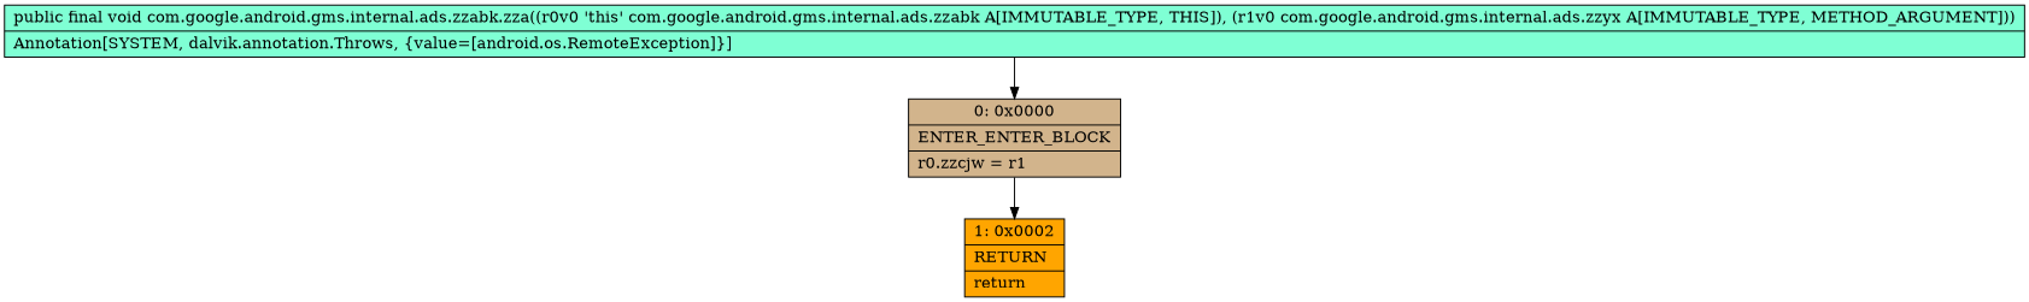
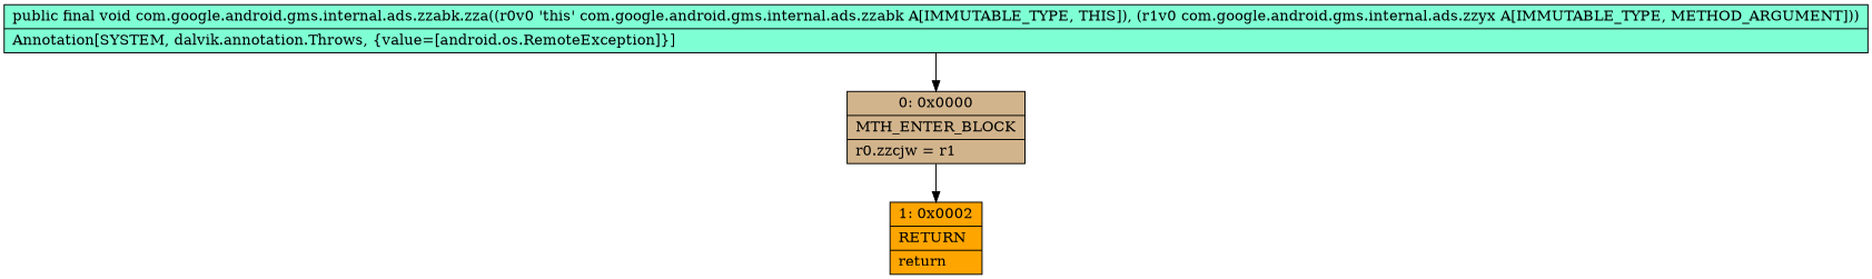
  digraph {
    node [shape=record style=filled]
-   n1 [label="{0\:\ 0x0000|ENTER_ENTER_BLOCK\l|r0.zzcjw = r1\l}" fillcolor=tan]
+   n1 [label="{0\:\ 0x0000|MTH_ENTER_BLOCK\l|r0.zzcjw = r1\l}" fillcolor=tan]
    n2 [label="{1\:\ 0x0002|RETURN\l|return\l}" fillcolor=orange]
    n3 [label="{public final void com.google.android.gms.internal.ads.zzabk.zza((r0v0 'this' com.google.android.gms.internal.ads.zzabk A[IMMUTABLE_TYPE, THIS]), (r1v0 com.google.android.gms.internal.ads.zzyx A[IMMUTABLE_TYPE, METHOD_ARGUMENT]))  | Annotation[SYSTEM, dalvik.annotation.Throws, \{value=[android.os.RemoteException]\}]\l}" fillcolor=aquamarine]
    n1 -> n2
    n3 -> n1
  }
